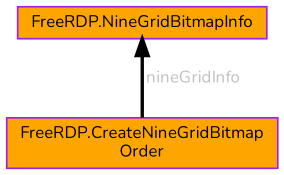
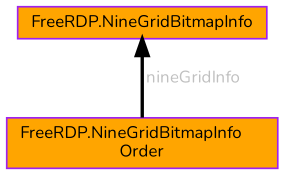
  digraph {
    fontname=Nunito
    node [color=purple fillcolor=orange fontname=Nunito fontsize=10 shape=box style=filled]
-   n1 [fontcolor=black height=0.2 label="FreeRDP.CreateNineGridBitmap\lOrder" width=0.4]
+   n1 [fontcolor=black height=0.2 label="FreeRDP.NineGridBitmapInfo\lOrder" width=0.4]
    n2 [height=0.2 label="FreeRDP.NineGridBitmapInfo" width=0.4]
    n2 -> n1 [color=black dir=back fontcolor=grey fontname=Nunito fontsize=10 label=" nineGridInfo" labelfontname=Helvetica labelfontsize=10 style=bold]
  }
